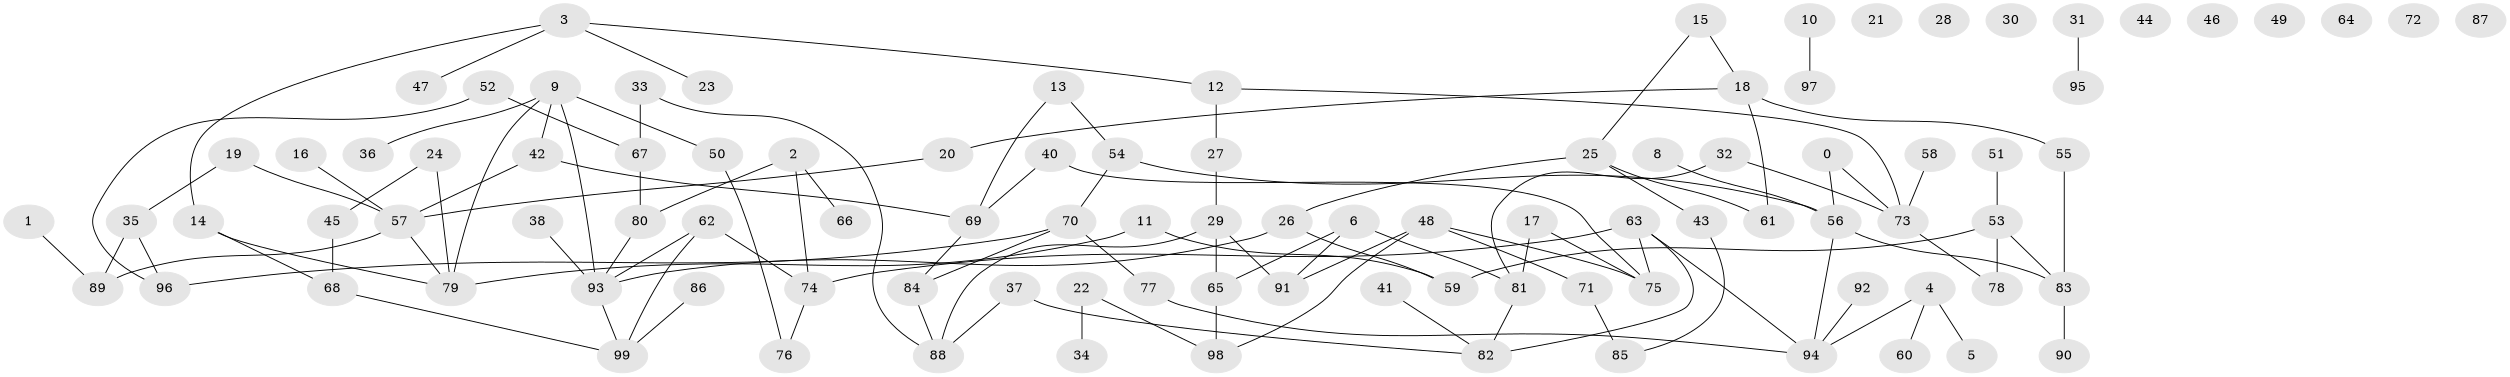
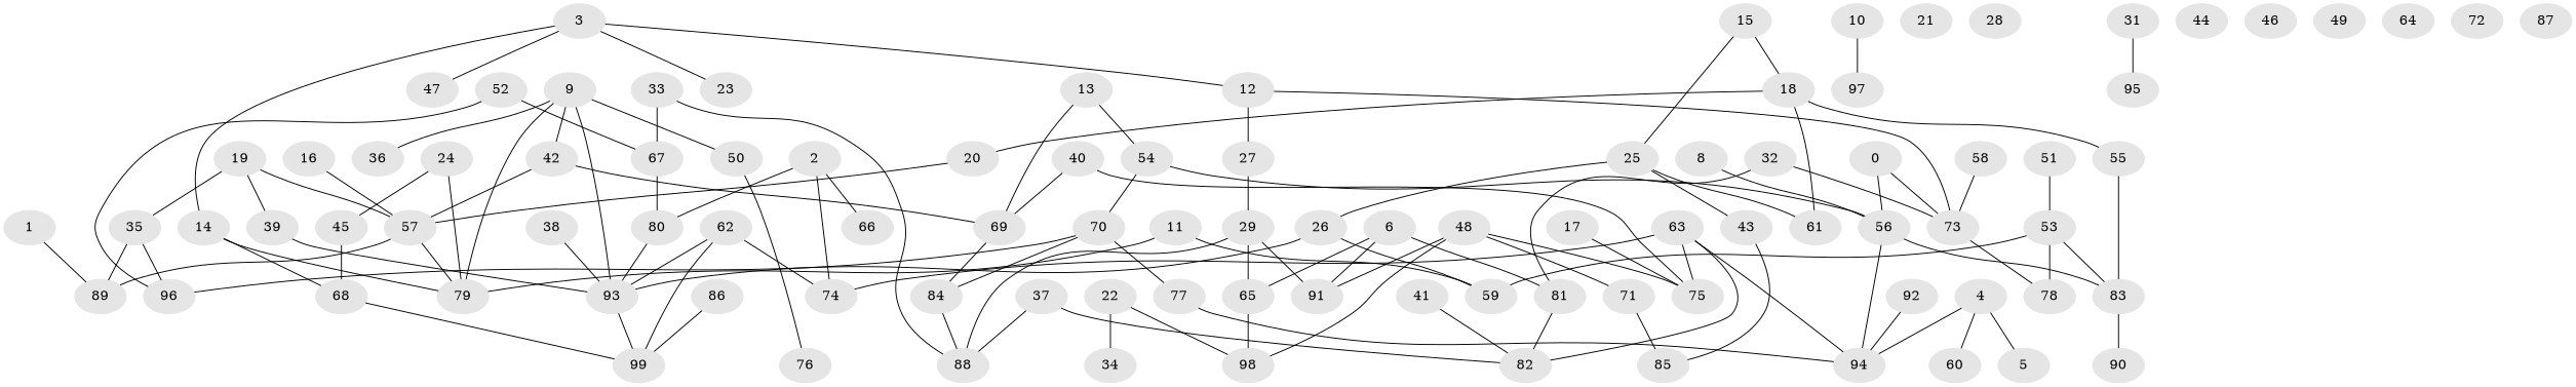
  graph {
    node [color=gray90 style=filled]
    1
    89
    2
    66
    74
    80
    76
    93
    3
    12
    14
    23
    47
    73
    27
    79
    68
    4
    5
    60
    94
    6
    65
    81
    91
    98
    82
    n28 [label=0]
    56
    83
    78
    8
    9
    36
    42
    50
    69
    57
    99
    10
    97
    11
    59
    29
    13
    54
    70
    84
    15
    18
    25
    20
    55
    61
    26
    43
    16
    17
    75
    19
    35
+   39
    96
    21
    22
    34
    24
    45
    85
    88
    77
    28
-   30
    31
    95
    32
    33
    67
    37
    38
    40
    41
    44
    46
    48
    71
    49
    51
    53
    52
    90
    58
    62
    63
    64
    72
    86
    87
    92
    1 -- 89
    2 -- 66
    2 -- 74
    2 -- 80
-   74 -- 76
    80 -- 93
    93 -- 99
    3 -- 12
    3 -- 14
    3 -- 23
    3 -- 47
    12 -- 73
    12 -- 27
    14 -- 79
    14 -- 68
    73 -- 78
    27 -- 29
    68 -- 99
    4 -- 5
    4 -- 60
    4 -- 94
    6 -- 65
    6 -- 81
    6 -- 91
    65 -- 98
    81 -- 82
    n28 -- 73
    n28 -- 56
    56 -- 94
    56 -- 83
    83 -- 90
    8 -- 56
    9 -- 93
    9 -- 79
    9 -- 36
    9 -- 42
    9 -- 50
    42 -- 69
    42 -- 57
    50 -- 76
    69 -- 84
    57 -- 89
    57 -- 79
    10 -- 97
    11 -- 79
    11 -- 59
    29 -- 65
    29 -- 91
    29 -- 88
    13 -- 69
    13 -- 54
    54 -- 56
    54 -- 70
    70 -- 84
    70 -- 96
    70 -- 77
    84 -- 88
    15 -- 18
    15 -- 25
    18 -- 20
    18 -- 55
    18 -- 61
    25 -- 61
    25 -- 26
    25 -- 43
    20 -- 57
    55 -- 83
    26 -- 93
    26 -- 59
    43 -- 85
    16 -- 57
-   17 -- 81
    17 -- 75
    19 -- 57
    19 -- 35
+   19 -- 39
    35 -- 89
    35 -- 96
+   39 -- 93
    22 -- 98
    22 -- 34
    24 -- 79
    24 -- 45
    45 -- 68
    77 -- 94
    31 -- 95
    32 -- 73
    32 -- 81
    33 -- 88
    33 -- 67
    67 -- 80
    37 -- 82
    37 -- 88
    38 -- 93
    40 -- 69
    40 -- 75
    41 -- 82
    48 -- 91
    48 -- 98
    48 -- 75
    48 -- 71
    71 -- 85
    51 -- 53
    53 -- 83
    53 -- 78
    53 -- 59
    52 -- 96
    52 -- 67
    58 -- 73
    62 -- 74
    62 -- 93
    62 -- 99
    63 -- 74
    63 -- 94
    63 -- 82
    63 -- 75
    86 -- 99
    92 -- 94
  }
